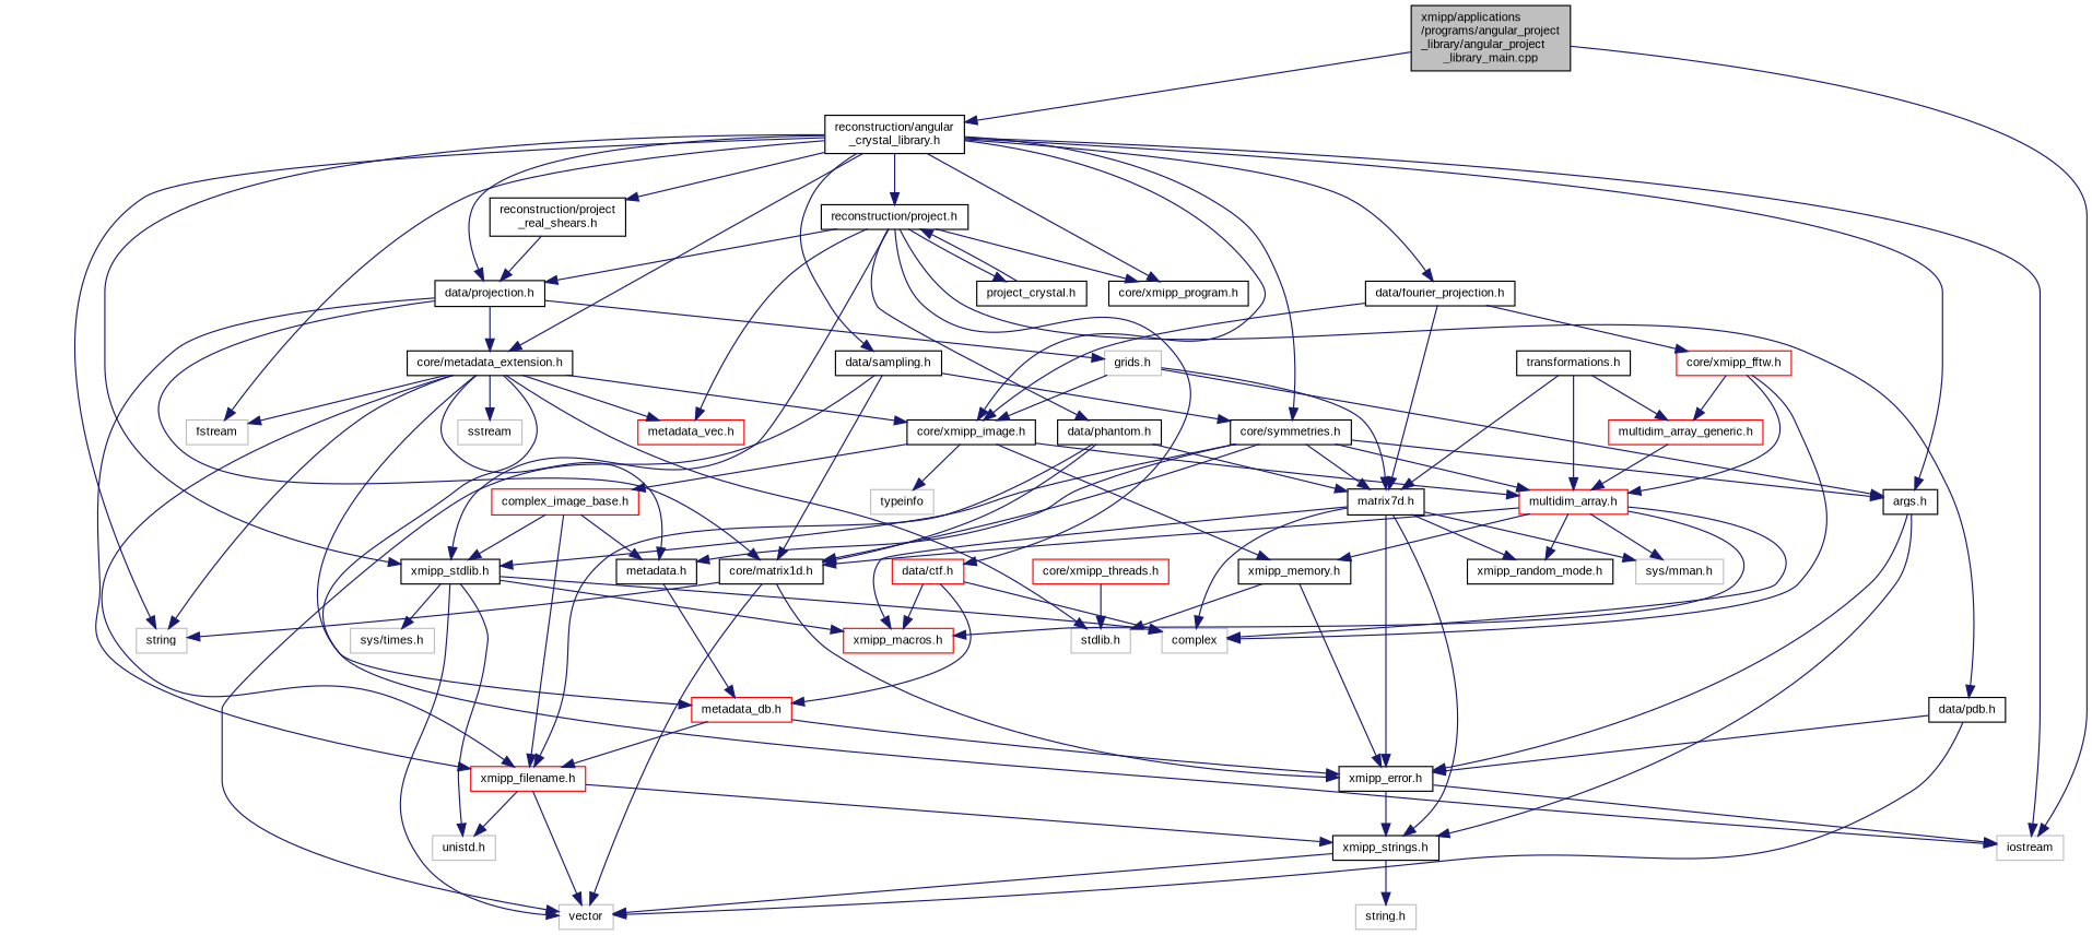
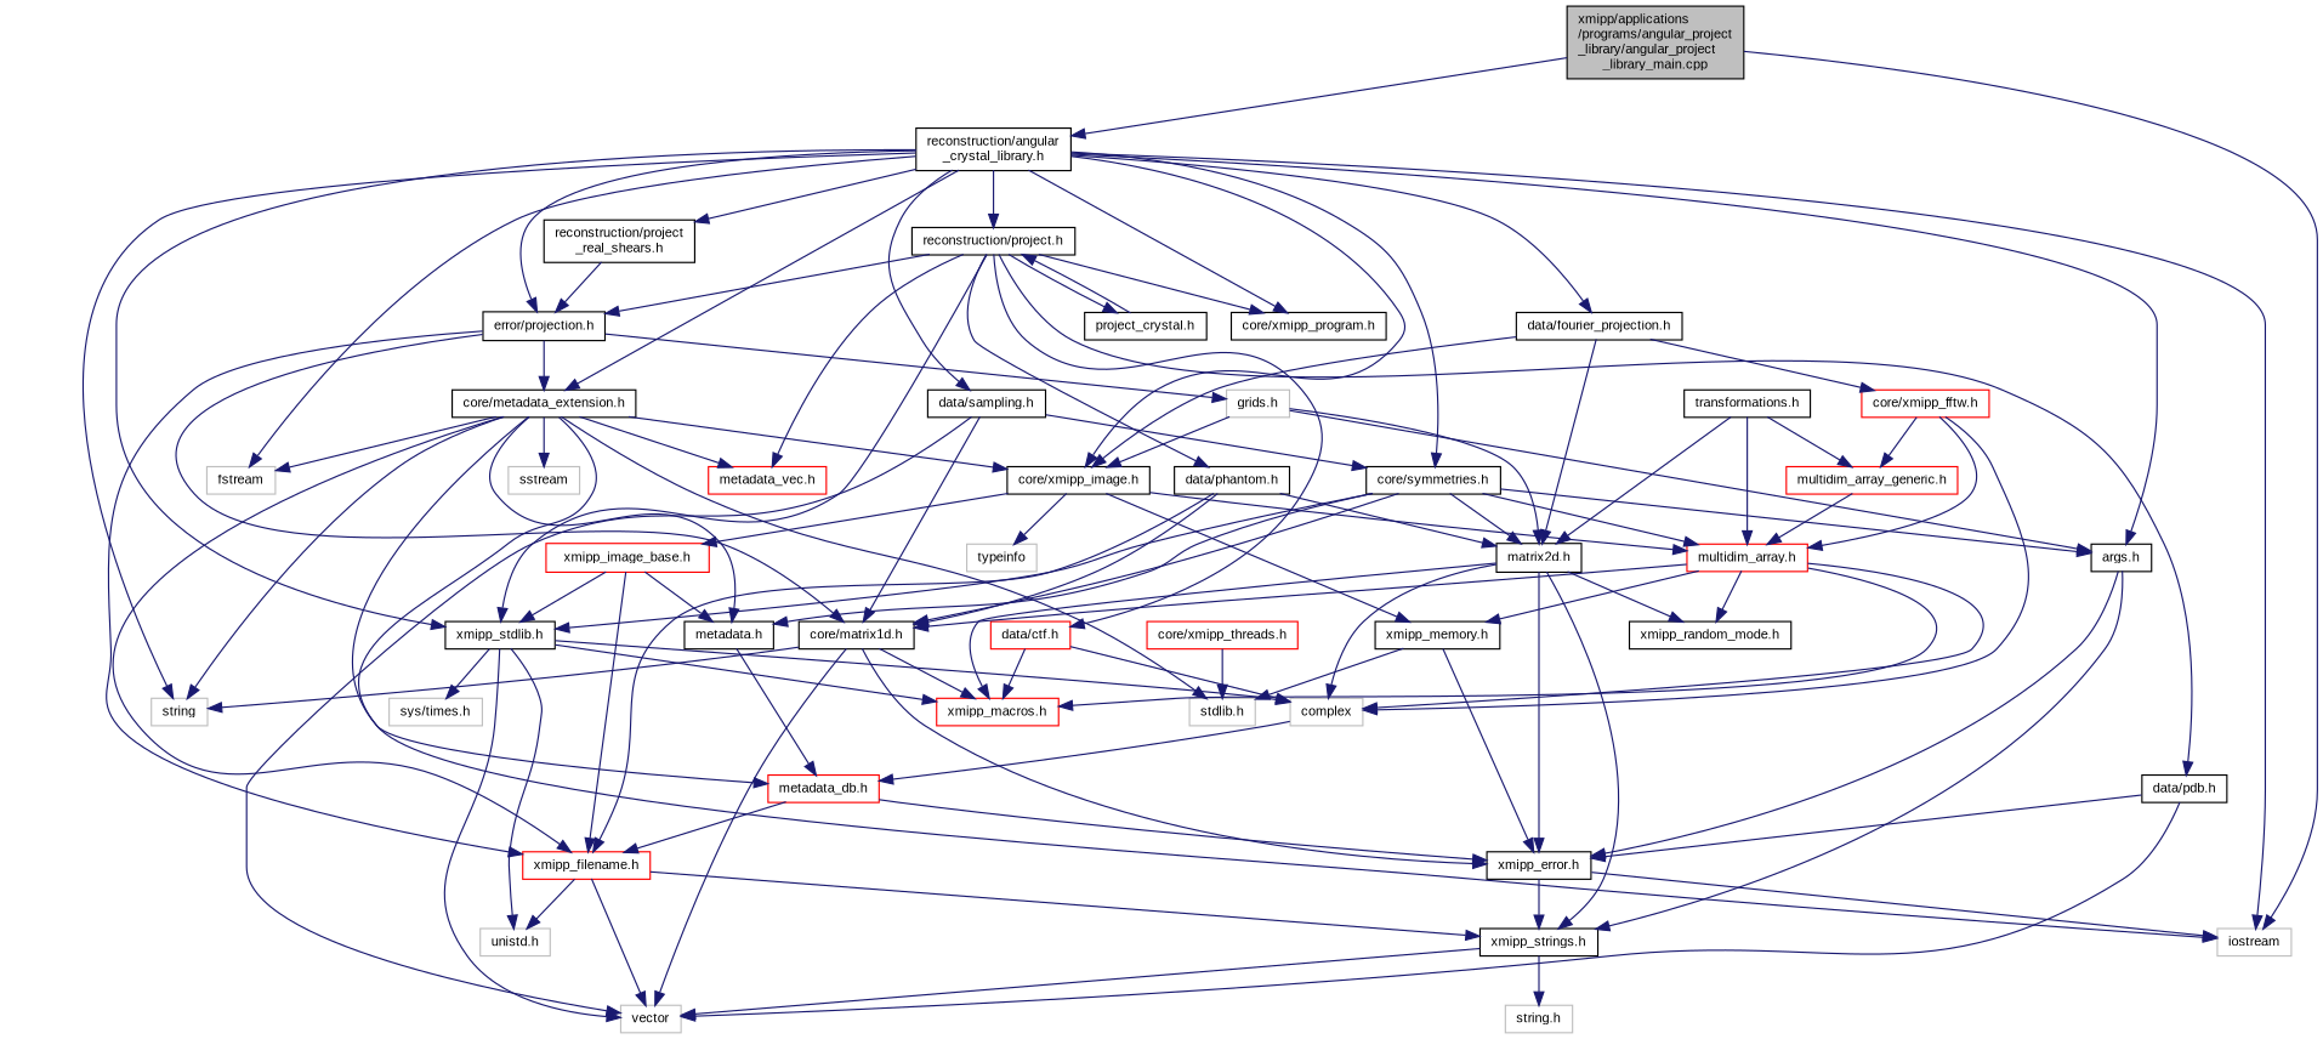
  digraph {
    fontname="Liberation Sans"
    node [color=black fillcolor=white fontname="Liberation Sans" fontsize=10 shape=record style=filled]
    edge [color=midnightblue fontname="Liberation Sans" fontsize=10 labelfontname=Helvetica labelfontsize=10 style=solid]
    n1 [fillcolor=grey75 fontcolor=black height=0.2 label="xmipp/applications\l/programs/angular_project\l_library/angular_project\l_library_main.cpp" width=0.4]
    n2 [height=0.2 label="reconstruction/angular\l_crystal_library.h" width=0.4]
    n3 [color=grey75 height=0.2 label=iostream width=0.4]
    n4 [height=0.2 label="data/sampling.h" width=0.4]
    n5 [color=grey75 height=0.2 label=string width=0.4]
    n6 [height=0.2 label="core/symmetries.h" width=0.4]
    n7 [height=0.2 label="xmipp_stdlib.h" width=0.4]
    n8 [height=0.2 label="args.h" width=0.4]
    n9 [color=grey75 height=0.2 label=fstream width=0.4]
-   n10 [height=0.2 label="data/projection.h" width=0.4]
+   n10 [height=0.2 label="error/projection.h" width=0.4]
    n11 [height=0.2 label="core/xmipp_image.h" width=0.4]
    n12 [height=0.2 label="core/xmipp_program.h" width=0.4]
    n13 [height=0.2 label="core/metadata_extension.h" width=0.4]
    n14 [height=0.2 label="reconstruction/project\l_real_shears.h" width=0.4]
    n15 [height=0.2 label="data/fourier_projection.h" width=0.4]
    n16 [height=0.2 label="reconstruction/project.h" width=0.4]
    n17 [color=grey75 height=0.2 label=vector width=0.4]
    n18 [height=0.2 label="core/matrix1d.h" width=0.4]
-   n19 [height=0.2 label="matrix7d.h" width=0.4]
+   n19 [height=0.2 label="matrix2d.h" width=0.4]
    n20 [height=0.2 label="metadata.h" width=0.4]
    n21 [color=red height=0.2 label="multidim_array.h" width=0.4]
    n22 [color=red height=0.2 label="xmipp_macros.h" width=0.4]
    n23 [color=grey75 height=0.2 label=complex width=0.4]
    n24 [color=grey75 height=0.2 label="unistd.h" width=0.4]
    n25 [color=grey75 height=0.2 label="sys/times.h" width=0.4]
    n26 [height=0.2 label="xmipp_error.h" width=0.4]
    n27 [height=0.2 label="xmipp_strings.h" width=0.4]
    n28 [color=red height=0.2 label="xmipp_filename.h" width=0.4]
    n29 [color=grey75 height=0.2 label="grids.h" width=0.4]
    n30 [height=0.2 label="xmipp_memory.h" width=0.4]
    n31 [color=grey75 height=0.2 label=typeinfo width=0.4]
-   n32 [color=red height=0.2 label="complex_image_base.h" width=0.4]
+   n32 [color=red height=0.2 label="xmipp_image_base.h" width=0.4]
    n33 [color=red height=0.2 label="metadata_db.h" width=0.4]
    n34 [color=grey75 height=0.2 label="stdlib.h" width=0.4]
    n35 [color=red height=0.2 label="metadata_vec.h" width=0.4]
    n36 [color=grey75 height=0.2 label=sstream width=0.4]
    n37 [color=red height=0.2 label="core/xmipp_fftw.h" width=0.4]
    n38 [height=0.2 label="data/pdb.h" width=0.4]
    n39 [height=0.2 label="data/phantom.h" width=0.4]
    n40 [height=0.2 label="project_crystal.h" width=0.4]
    n41 [color=red height=0.2 label="data/ctf.h" width=0.4]
    n42 [color=grey75 height=0.2 label="string.h" width=0.4]
    n43 [height=0.2 label="xmipp_random_mode.h" width=0.4]
-   n44 [color=grey75 height=0.2 label="sys/mman.h" width=0.4]
    n45 [height=0.2 label="transformations.h" width=0.4]
    n46 [color=red height=0.2 label="multidim_array_generic.h" width=0.4]
    n47 [color=red height=0.2 label="core/xmipp_threads.h" width=0.4]
    n1 -> n2
    n1 -> n3
    n2 -> n3
    n2 -> n4
    n2 -> n5
    n2 -> n6
    n2 -> n7
    n2 -> n8
    n2 -> n9
    n2 -> n10
    n2 -> n11
    n2 -> n12
    n2 -> n13
    n2 -> n14
    n2 -> n15
    n2 -> n16
    n4 -> n6
    n4 -> n17
    n4 -> n18
    n6 -> n7
    n6 -> n8
    n6 -> n18
    n6 -> n19
    n6 -> n20
    n6 -> n21
    n7 -> n17
    n7 -> n22
    n7 -> n23
    n7 -> n24
    n7 -> n25
    n8 -> n26
    n8 -> n27
    n10 -> n13
    n10 -> n18
    n10 -> n28
    n10 -> n29
    n11 -> n21
    n11 -> n30
    n11 -> n31
    n11 -> n32
    n13 -> n3
    n13 -> n5
    n13 -> n9
    n13 -> n11
    n13 -> n20
    n13 -> n28
    n13 -> n33
    n13 -> n34
    n13 -> n35
    n13 -> n36
    n14 -> n10
    n15 -> n11
    n15 -> n19
    n15 -> n37
    n16 -> n7
    n16 -> n10
    n16 -> n12
    n16 -> n35
    n16 -> n38
    n16 -> n39
    n16 -> n40
    n16 -> n41
    n18 -> n5
    n18 -> n17
+   n18 -> n22
    n18 -> n26
    n19 -> n22
    n19 -> n23
    n19 -> n26
    n19 -> n27
    n19 -> n43
-   n19 -> n44
    n20 -> n33
    n21 -> n18
    n21 -> n22
    n21 -> n23
    n21 -> n30
    n21 -> n43
-   n21 -> n44
    n26 -> n3
    n26 -> n27
    n27 -> n17
    n27 -> n42
    n28 -> n17
    n28 -> n24
    n28 -> n27
    n29 -> n8
    n29 -> n11
    n29 -> n19
    n30 -> n26
    n30 -> n34
    n32 -> n7
    n32 -> n20
    n32 -> n28
    n33 -> n26
    n33 -> n28
    n37 -> n21
    n37 -> n23
    n37 -> n46
    n38 -> n17
    n38 -> n26
    n39 -> n18
    n39 -> n19
    n39 -> n28
    n40 -> n16
    n41 -> n22
    n41 -> n23
-   n41 -> n33
+   n23 -> n33
    n45 -> n19
    n45 -> n21
    n45 -> n46
    n46 -> n21
    n47 -> n34
  }
